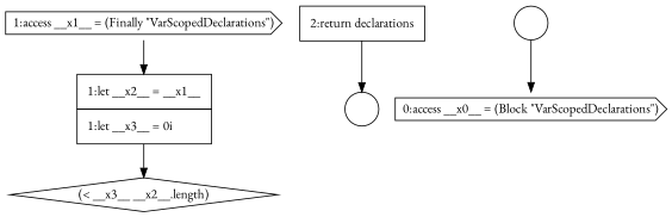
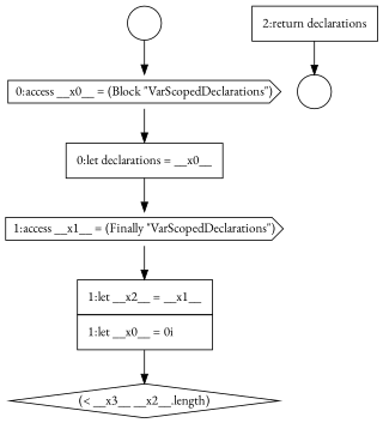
  digraph {
    fontname="EB Garamond"
    node [color=black fillcolor=white fontname="EB Garamond" shape=none style=filled]
    edge [color=black fontname="EB Garamond"]
    n1 [label=<<font color="black">(&lt; __x3__ __x2__.length)</font>> shape=diamond]
    n2 [label=<<font color="black">     <table border="0" cellborder="1" cellspacing="0" cellpadding="10">       <tr><td align="left">2:return declarations</td></tr>     </table>   </font>> margin=0]
    n3 [label=" " shape=circle]
    n4 [label=<<font color="black">0:access __x0__ = (Block &quot;VarScopedDeclarations&quot;)</font>> shape=cds]
+   n5 [label=<<font color="black">     <table border="0" cellborder="1" cellspacing="0" cellpadding="10">       <tr><td align="left">0:let declarations = __x0__</td></tr>     </table>   </font>> margin=0]
    n6 [label=<<font color="black">1:access __x1__ = (Finally &quot;VarScopedDeclarations&quot;)</font>> shape=cds]
    n7 [label=" " shape=circle]
-   n8 [label=<<font color="black">     <table border="0" cellborder="1" cellspacing="0" cellpadding="10">       <tr><td align="left">1:let __x2__ = __x1__</td></tr>       <tr><td align="left">1:let __x3__ = 0i</td></tr>     </table>   </font>> margin=0]
+   n8 [label=<<font color="black">     <table border="0" cellborder="1" cellspacing="0" cellpadding="10">       <tr><td align="left">1:let __x2__ = __x1__</td></tr>       <tr><td align="left">1:let __x0__ = 0i</td></tr>     </table>   </font>> margin=0]
    n2 -> n3
+   n4 -> n5
+   n5 -> n6
    n6 -> n8
    n7 -> n4
    n8 -> n1
  }
